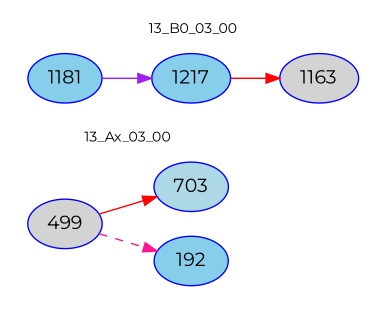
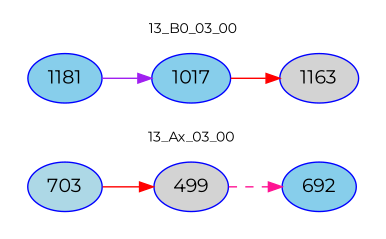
  digraph {
    fontname=Montserrat
    rankdir=LR
    node [color=blue fillcolor=skyblue fontname=Montserrat style=filled]
    edge [color=red fontname=Montserrat style=solid]
    n1 [fillcolor=lightgrey label=499]
-   n2 [label=192]
+   n2 [label=692]
    n3 [fillcolor=lightblue label=703]
    n4 [label=1181]
    n5 [fillcolor=lightgrey label=1163]
-   n6 [label=1217]
+   n6 [label=1017]
    subgraph cluster_1 {
      color=white
      fontsize=10
      label="13_Ax_03_00"
      n1
      n2
      n3
    }
    subgraph cluster_2 {
      color=white
      fontsize=10
      label="13_B0_03_00"
      n4
      n5
      n6
    }
    n1 -> n2 [color=deeppink style=dashed]
-   n1 -> n3
+   n3 -> n1
    n4 -> n6 [color=purple]
    n6 -> n5
  }
